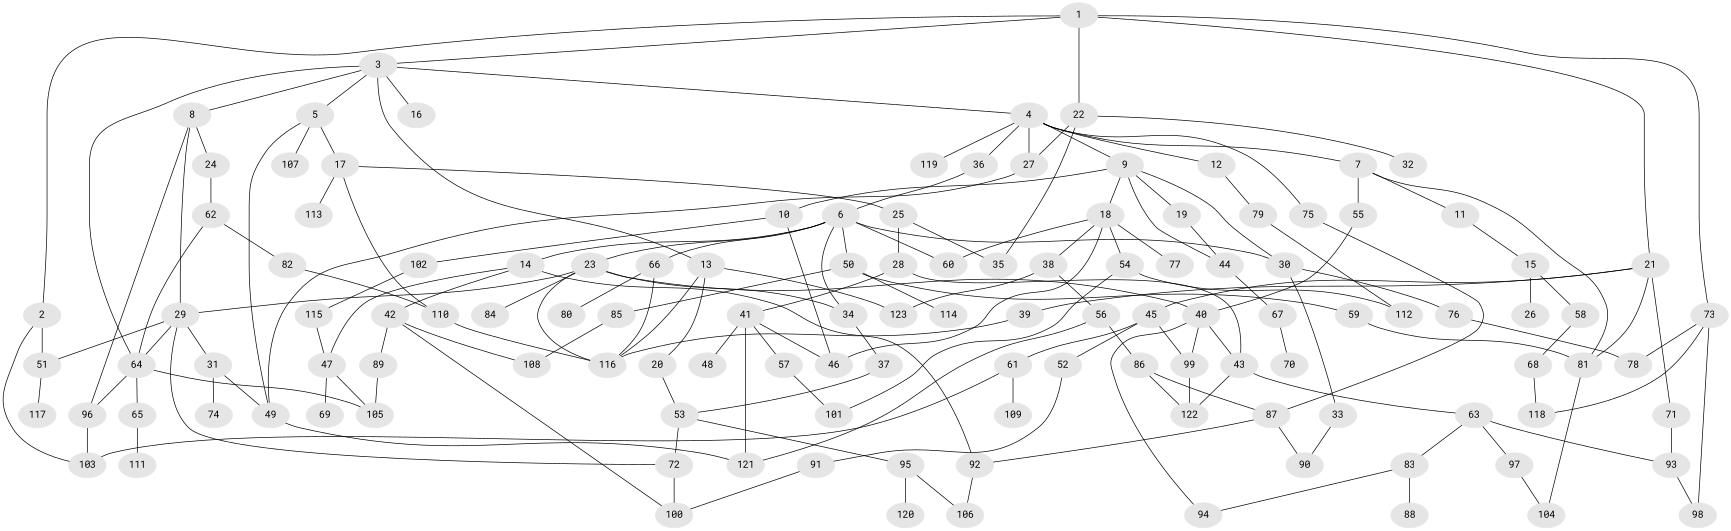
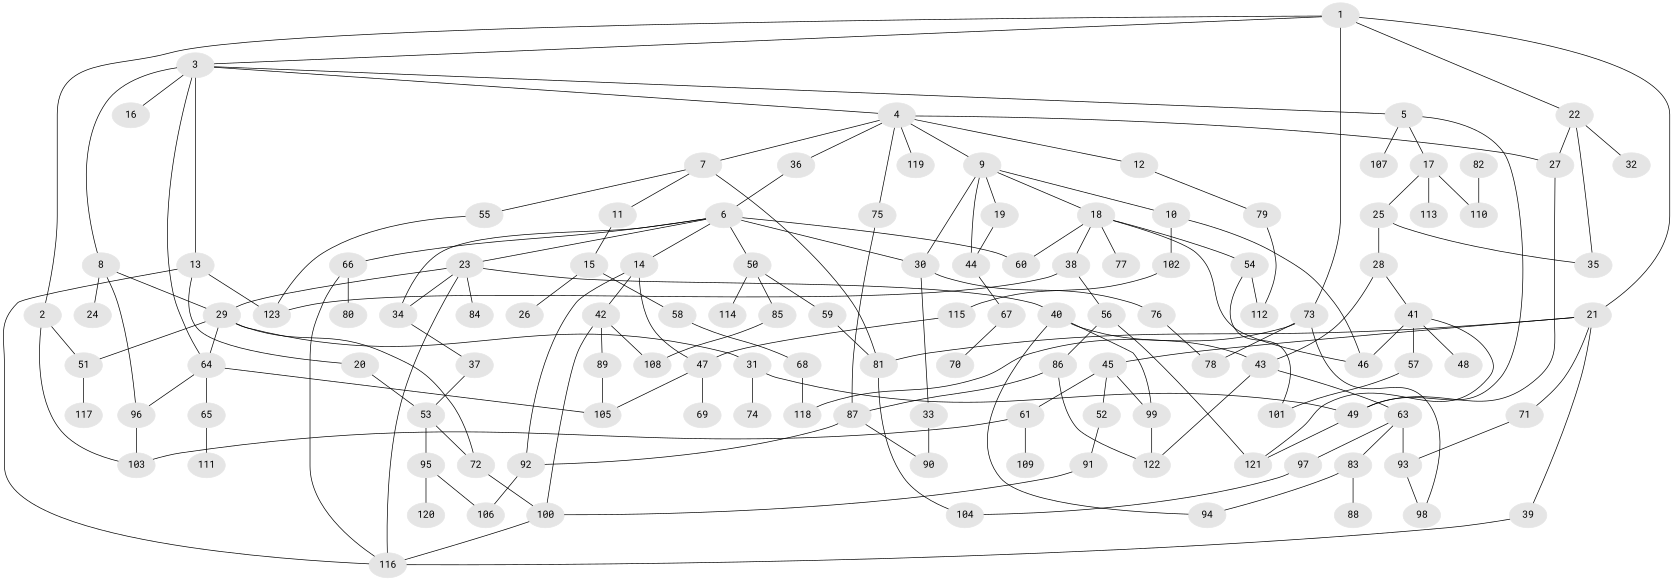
  graph {
    fontname="Roboto Mono"
    node [color=gray90 fontname="Roboto Mono" style=filled]
    edge [fontname="Roboto Mono"]
    1
    2
    3
    21
    22
    73
    51
    103
    4
    5
    8
    13
    16
    64
    81
    39
    45
    71
    27
    32
    35
    118
    78
    98
    117
    7
    9
    12
    36
    75
    119
    17
    49
    107
    24
    29
    96
    20
    116
    123
    105
    65
    6
    14
    23
    30
    34
    50
    60
    66
    11
    55
    10
    18
    19
    44
    79
    87
    25
    110
    113
    121
    42
    47
    92
    40
    84
    33
    76
    37
    59
    85
    114
    80
    15
    104
-   62
    31
    72
    46
    102
    38
    54
    77
    67
    115
    26
    58
    112
    53
    89
    100
    108
    69
    106
    68
    28
    56
    101
    95
    99
    52
    61
    93
    43
    94
    82
    41
    48
    57
    63
    122
    74
    90
    86
    83
    97
    70
    91
    109
    120
    88
    111
    1 -- 2
    1 -- 3
    1 -- 21
    1 -- 22
    1 -- 73
    2 -- 51
    2 -- 103
    3 -- 4
    3 -- 5
    3 -- 8
    3 -- 13
    3 -- 16
    3 -- 64
    21 -- 81
    21 -- 39
    21 -- 45
    21 -- 71
    22 -- 27
    22 -- 32
    22 -- 35
    73 -- 118
    73 -- 78
    73 -- 98
    51 -- 117
    4 -- 27
    4 -- 7
    4 -- 9
    4 -- 12
    4 -- 36
    4 -- 75
    4 -- 119
    5 -- 17
    5 -- 49
    5 -- 107
    8 -- 24
    8 -- 29
    8 -- 96
    13 -- 20
    13 -- 116
    13 -- 123
    64 -- 96
    64 -- 105
    64 -- 65
    81 -- 104
    39 -- 116
    45 -- 99
    45 -- 52
    45 -- 61
    71 -- 93
    27 -- 49
    7 -- 81
    7 -- 11
    7 -- 55
    9 -- 30
    9 -- 10
    9 -- 18
    9 -- 19
    9 -- 44
    12 -- 79
    36 -- 6
    75 -- 87
    17 -- 25
    17 -- 110
    17 -- 113
    49 -- 121
-   24 -- 62
    29 -- 51
    29 -- 64
    29 -- 31
    29 -- 72
    96 -- 103
    20 -- 53
    65 -- 111
    6 -- 14
    6 -- 23
    6 -- 30
    6 -- 34
    6 -- 50
    6 -- 60
    6 -- 66
    14 -- 42
    14 -- 47
    14 -- 92
    23 -- 29
    23 -- 116
    23 -- 34
    23 -- 40
    23 -- 84
    30 -- 33
    30 -- 76
    34 -- 37
    50 -- 59
    50 -- 85
    50 -- 114
    66 -- 116
    66 -- 80
    11 -- 15
-   55 -- 40
+   55 -- 123
    10 -- 46
    10 -- 102
    18 -- 60
    18 -- 46
    18 -- 38
    18 -- 54
    18 -- 77
    19 -- 44
    44 -- 67
    79 -- 112
    87 -- 92
    87 -- 90
    25 -- 35
    25 -- 28
    42 -- 89
    42 -- 100
    42 -- 108
    47 -- 105
    47 -- 69
    92 -- 106
    40 -- 99
    40 -- 43
    40 -- 94
    33 -- 90
    76 -- 78
    37 -- 53
    59 -- 81
    85 -- 108
    15 -- 26
    15 -- 58
-   62 -- 64
-   62 -- 82
    31 -- 49
    31 -- 74
    72 -- 100
    102 -- 115
    38 -- 123
    38 -- 56
    54 -- 112
    54 -- 101
    67 -- 70
    115 -- 47
    58 -- 68
    53 -- 72
    53 -- 95
    89 -- 105
-   110 -- 116
+   100 -- 116
    68 -- 118
    28 -- 43
    28 -- 41
    56 -- 121
    56 -- 86
    95 -- 106
    95 -- 120
    99 -- 122
    52 -- 91
    61 -- 103
    61 -- 109
    93 -- 98
    43 -- 63
    43 -- 122
    82 -- 110
    41 -- 121
    41 -- 46
    41 -- 48
    41 -- 57
    57 -- 101
    63 -- 93
    63 -- 83
    63 -- 97
    86 -- 87
    86 -- 122
    83 -- 94
    83 -- 88
    97 -- 104
    91 -- 100
  }
